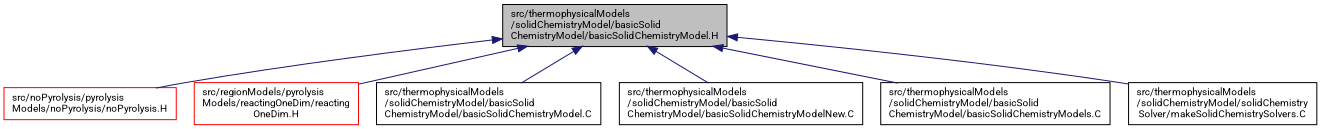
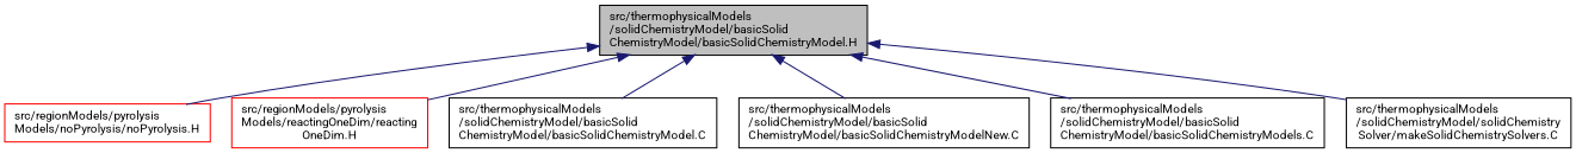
  digraph {
    fontname=Roboto
    node [color=black fontname=Roboto fontsize=10 shape=record]
    edge [color=midnightblue dir=back fontname=Roboto fontsize=10 labelfontname=Helvetica labelfontsize=10 style=solid]
    n1 [fillcolor=grey75 fontcolor=black height=0.2 label="src/thermophysicalModels\l/solidChemistryModel/basicSolid\lChemistryModel/basicSolidChemistryModel.H" style=filled width=0.4]
-   n2 [color=red height=0.2 label="src/noPyrolysis/pyrolysis\lModels/noPyrolysis/noPyrolysis.H" width=0.4]
+   n2 [color=red height=0.2 label="src/regionModels/pyrolysis\lModels/noPyrolysis/noPyrolysis.H" width=0.4]
    n3 [color=red height=0.2 label="src/regionModels/pyrolysis\lModels/reactingOneDim/reacting\lOneDim.H" width=0.4]
    n4 [height=0.2 label="src/thermophysicalModels\l/solidChemistryModel/basicSolid\lChemistryModel/basicSolidChemistryModel.C" width=0.4]
    n5 [height=0.2 label="src/thermophysicalModels\l/solidChemistryModel/basicSolid\lChemistryModel/basicSolidChemistryModelNew.C" width=0.4]
    n6 [height=0.2 label="src/thermophysicalModels\l/solidChemistryModel/basicSolid\lChemistryModel/basicSolidChemistryModels.C" width=0.4]
    n7 [height=0.2 label="src/thermophysicalModels\l/solidChemistryModel/solidChemistry\lSolver/makeSolidChemistrySolvers.C" width=0.4]
    n1 -> n2
    n1 -> n3
    n1 -> n4
    n1 -> n5
    n1 -> n6
    n1 -> n7
  }
